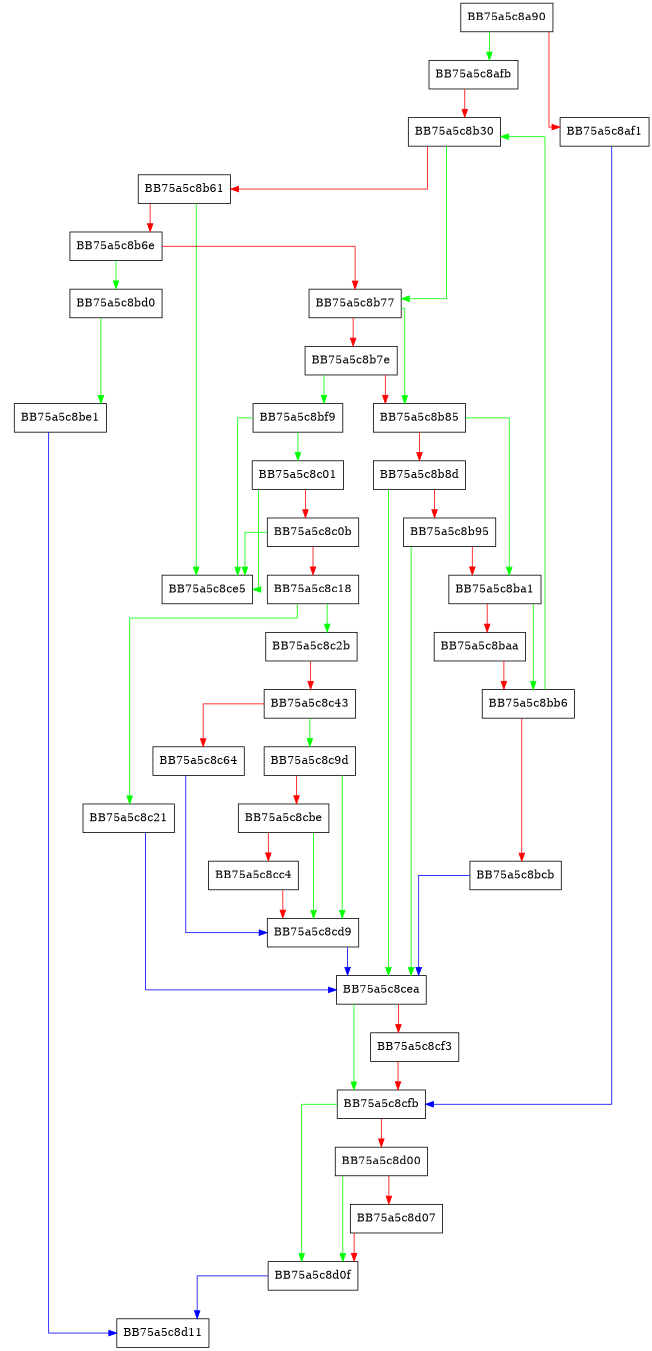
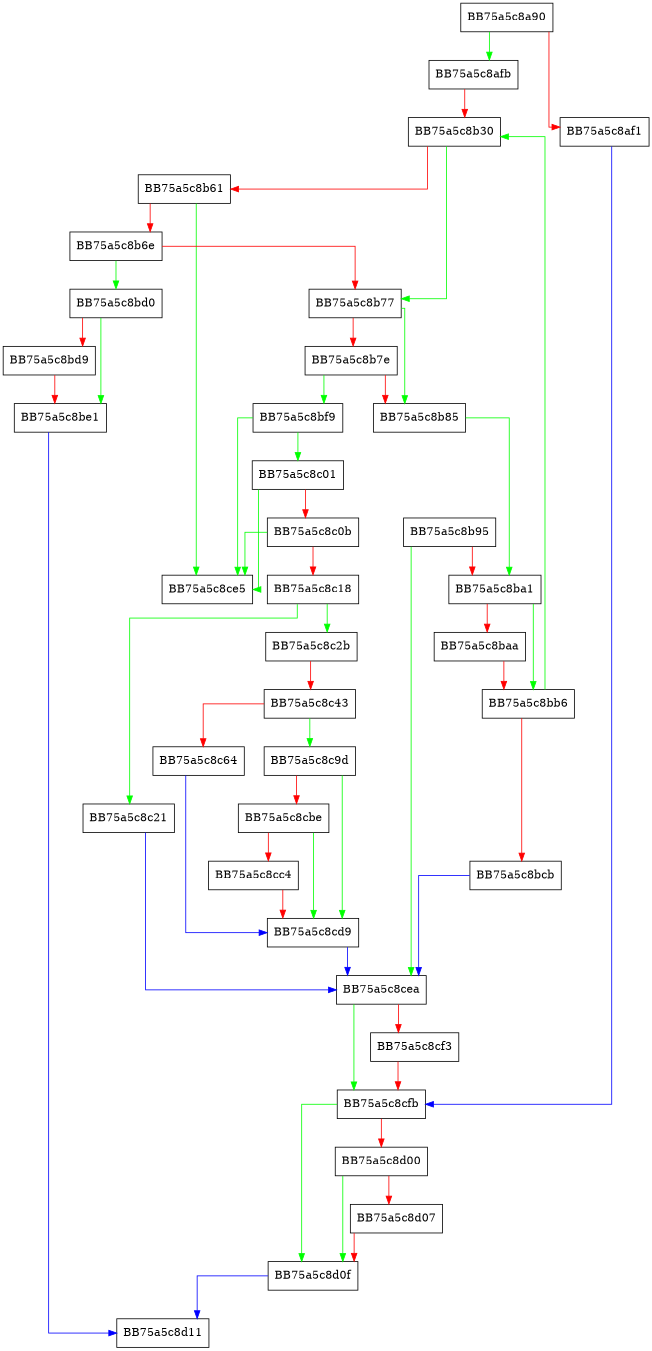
  digraph {
    splines=ortho
    node [shape=box]
    edge [color=red]
    BB75a5c8a90
    BB75a5c8afb
    BB75a5c8af1
    BB75a5c8b30
    BB75a5c8cfb
    BB75a5c8b77
    BB75a5c8b61
    BB75a5c8d0f
    BB75a5c8d00
    BB75a5c8d11
    BB75a5c8d07
    BB75a5c8b85
    BB75a5c8b7e
    BB75a5c8ce5
    BB75a5c8b6e
    BB75a5c8ba1
-   BB75a5c8b8d
    BB75a5c8bf9
    BB75a5c8bd0
    BB75a5c8cea
    BB75a5c8cf3
    BB75a5c8be1
+   BB75a5c8bd9
    BB75a5c8bb6
    BB75a5c8baa
    BB75a5c8b95
    BB75a5c8c01
    BB75a5c8c0b
    BB75a5c8bcb
    BB75a5c8c18
    BB75a5c8c2b
    BB75a5c8c21
    BB75a5c8c43
    BB75a5c8c9d
    BB75a5c8c64
    BB75a5c8cd9
    BB75a5c8cbe
    BB75a5c8cc4
    BB75a5c8a90 -> BB75a5c8afb [color=green]
    BB75a5c8a90 -> BB75a5c8af1
    BB75a5c8afb -> BB75a5c8b30
    BB75a5c8af1 -> BB75a5c8cfb [color=blue]
    BB75a5c8b30 -> BB75a5c8b77 [color=green]
    BB75a5c8b30 -> BB75a5c8b61
    BB75a5c8cfb -> BB75a5c8d0f [color=green]
    BB75a5c8cfb -> BB75a5c8d00
    BB75a5c8b77 -> BB75a5c8b85 [color=green]
    BB75a5c8b77 -> BB75a5c8b7e
    BB75a5c8b61 -> BB75a5c8ce5 [color=green]
    BB75a5c8b61 -> BB75a5c8b6e
    BB75a5c8d0f -> BB75a5c8d11 [color=blue]
    BB75a5c8d00 -> BB75a5c8d0f [color=green]
    BB75a5c8d00 -> BB75a5c8d07
    BB75a5c8d07 -> BB75a5c8d0f
    BB75a5c8b85 -> BB75a5c8ba1 [color=green]
-   BB75a5c8b85 -> BB75a5c8b8d
    BB75a5c8b7e -> BB75a5c8b85
    BB75a5c8b7e -> BB75a5c8bf9 [color=green]
    BB75a5c8b6e -> BB75a5c8b77
    BB75a5c8b6e -> BB75a5c8bd0 [color=green]
    BB75a5c8ba1 -> BB75a5c8bb6 [color=green]
    BB75a5c8ba1 -> BB75a5c8baa
-   BB75a5c8b8d -> BB75a5c8cea [color=green]
-   BB75a5c8b8d -> BB75a5c8b95
    BB75a5c8bf9 -> BB75a5c8ce5 [color=green]
    BB75a5c8bf9 -> BB75a5c8c01 [color=green]
    BB75a5c8bd0 -> BB75a5c8be1 [color=green]
+   BB75a5c8bd0 -> BB75a5c8bd9
    BB75a5c8cea -> BB75a5c8cfb [color=green]
    BB75a5c8cea -> BB75a5c8cf3
    BB75a5c8cf3 -> BB75a5c8cfb
    BB75a5c8be1 -> BB75a5c8d11 [color=blue]
+   BB75a5c8bd9 -> BB75a5c8be1
    BB75a5c8bb6 -> BB75a5c8b30 [color=green]
    BB75a5c8bb6 -> BB75a5c8bcb
    BB75a5c8baa -> BB75a5c8bb6
    BB75a5c8b95 -> BB75a5c8ba1
    BB75a5c8b95 -> BB75a5c8cea [color=green]
    BB75a5c8c01 -> BB75a5c8ce5 [color=green]
    BB75a5c8c01 -> BB75a5c8c0b
    BB75a5c8c0b -> BB75a5c8ce5 [color=green]
    BB75a5c8c0b -> BB75a5c8c18
    BB75a5c8bcb -> BB75a5c8cea [color=blue]
    BB75a5c8c18 -> BB75a5c8c2b [color=green]
    BB75a5c8c18 -> BB75a5c8c21 [color=green]
    BB75a5c8c2b -> BB75a5c8c43
    BB75a5c8c21 -> BB75a5c8cea [color=blue]
    BB75a5c8c43 -> BB75a5c8c9d [color=green]
    BB75a5c8c43 -> BB75a5c8c64
    BB75a5c8c9d -> BB75a5c8cd9 [color=green]
    BB75a5c8c9d -> BB75a5c8cbe
    BB75a5c8c64 -> BB75a5c8cd9 [color=blue]
    BB75a5c8cd9 -> BB75a5c8cea [color=blue]
    BB75a5c8cbe -> BB75a5c8cd9 [color=green]
    BB75a5c8cbe -> BB75a5c8cc4
    BB75a5c8cc4 -> BB75a5c8cd9
  }
